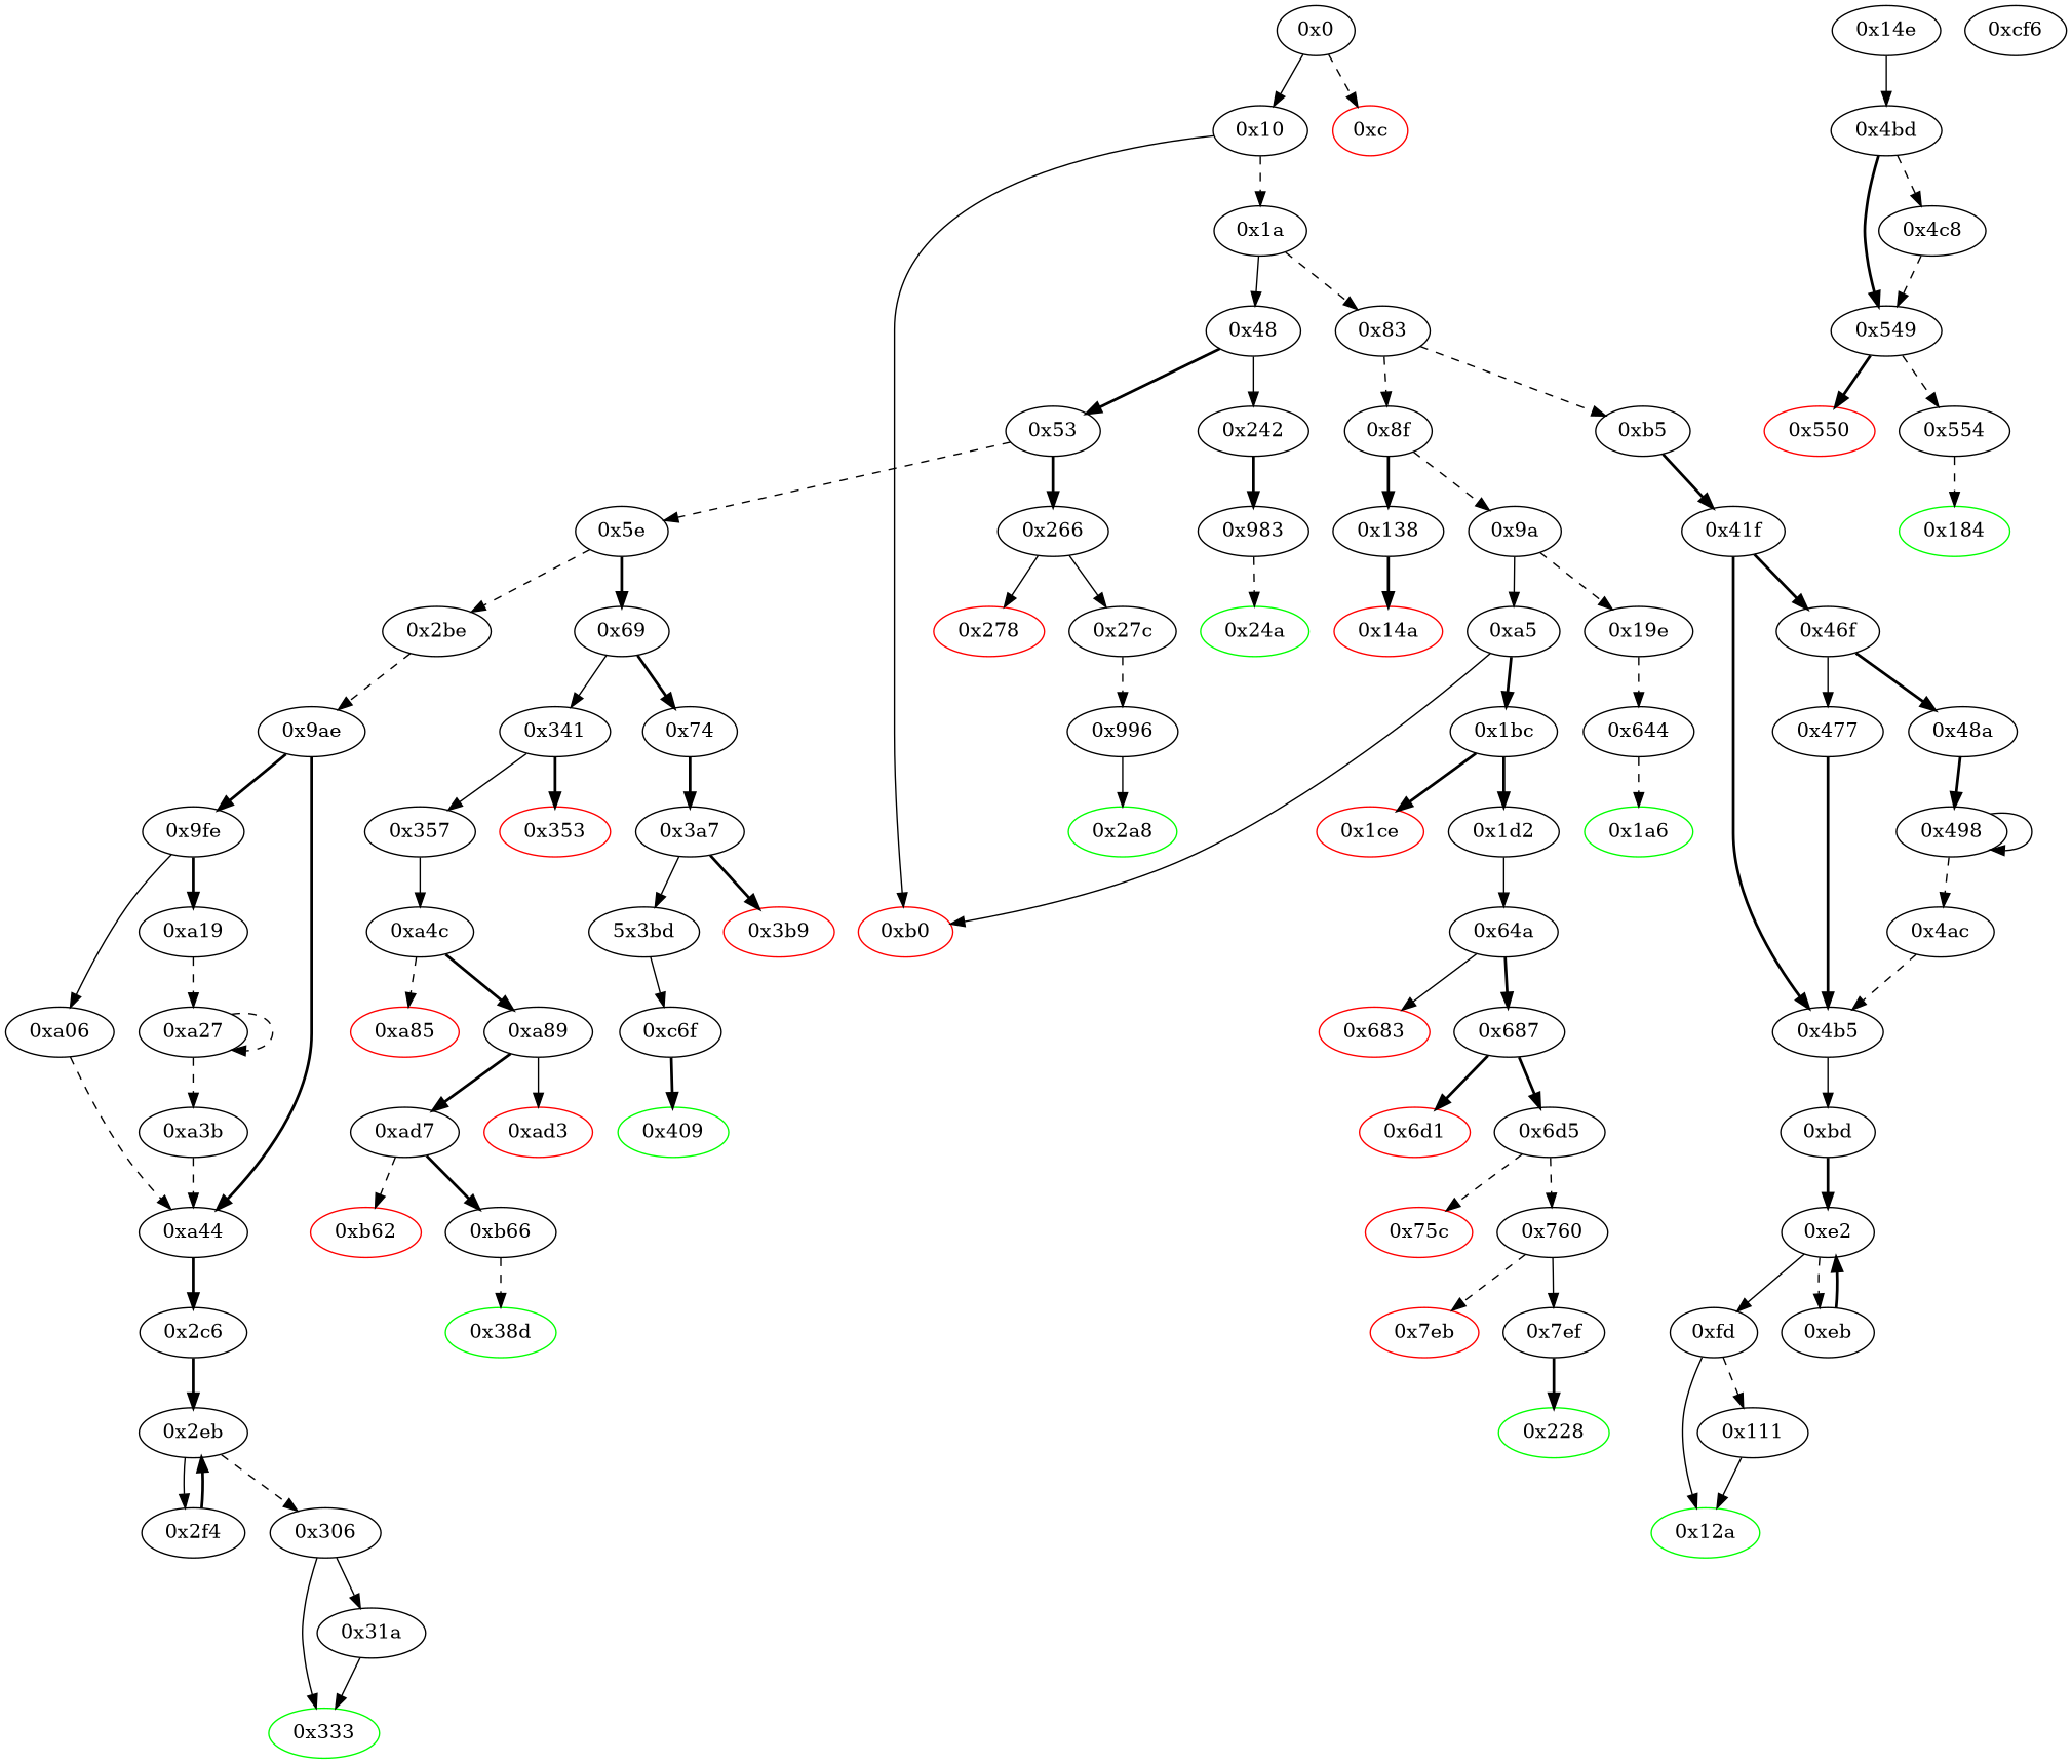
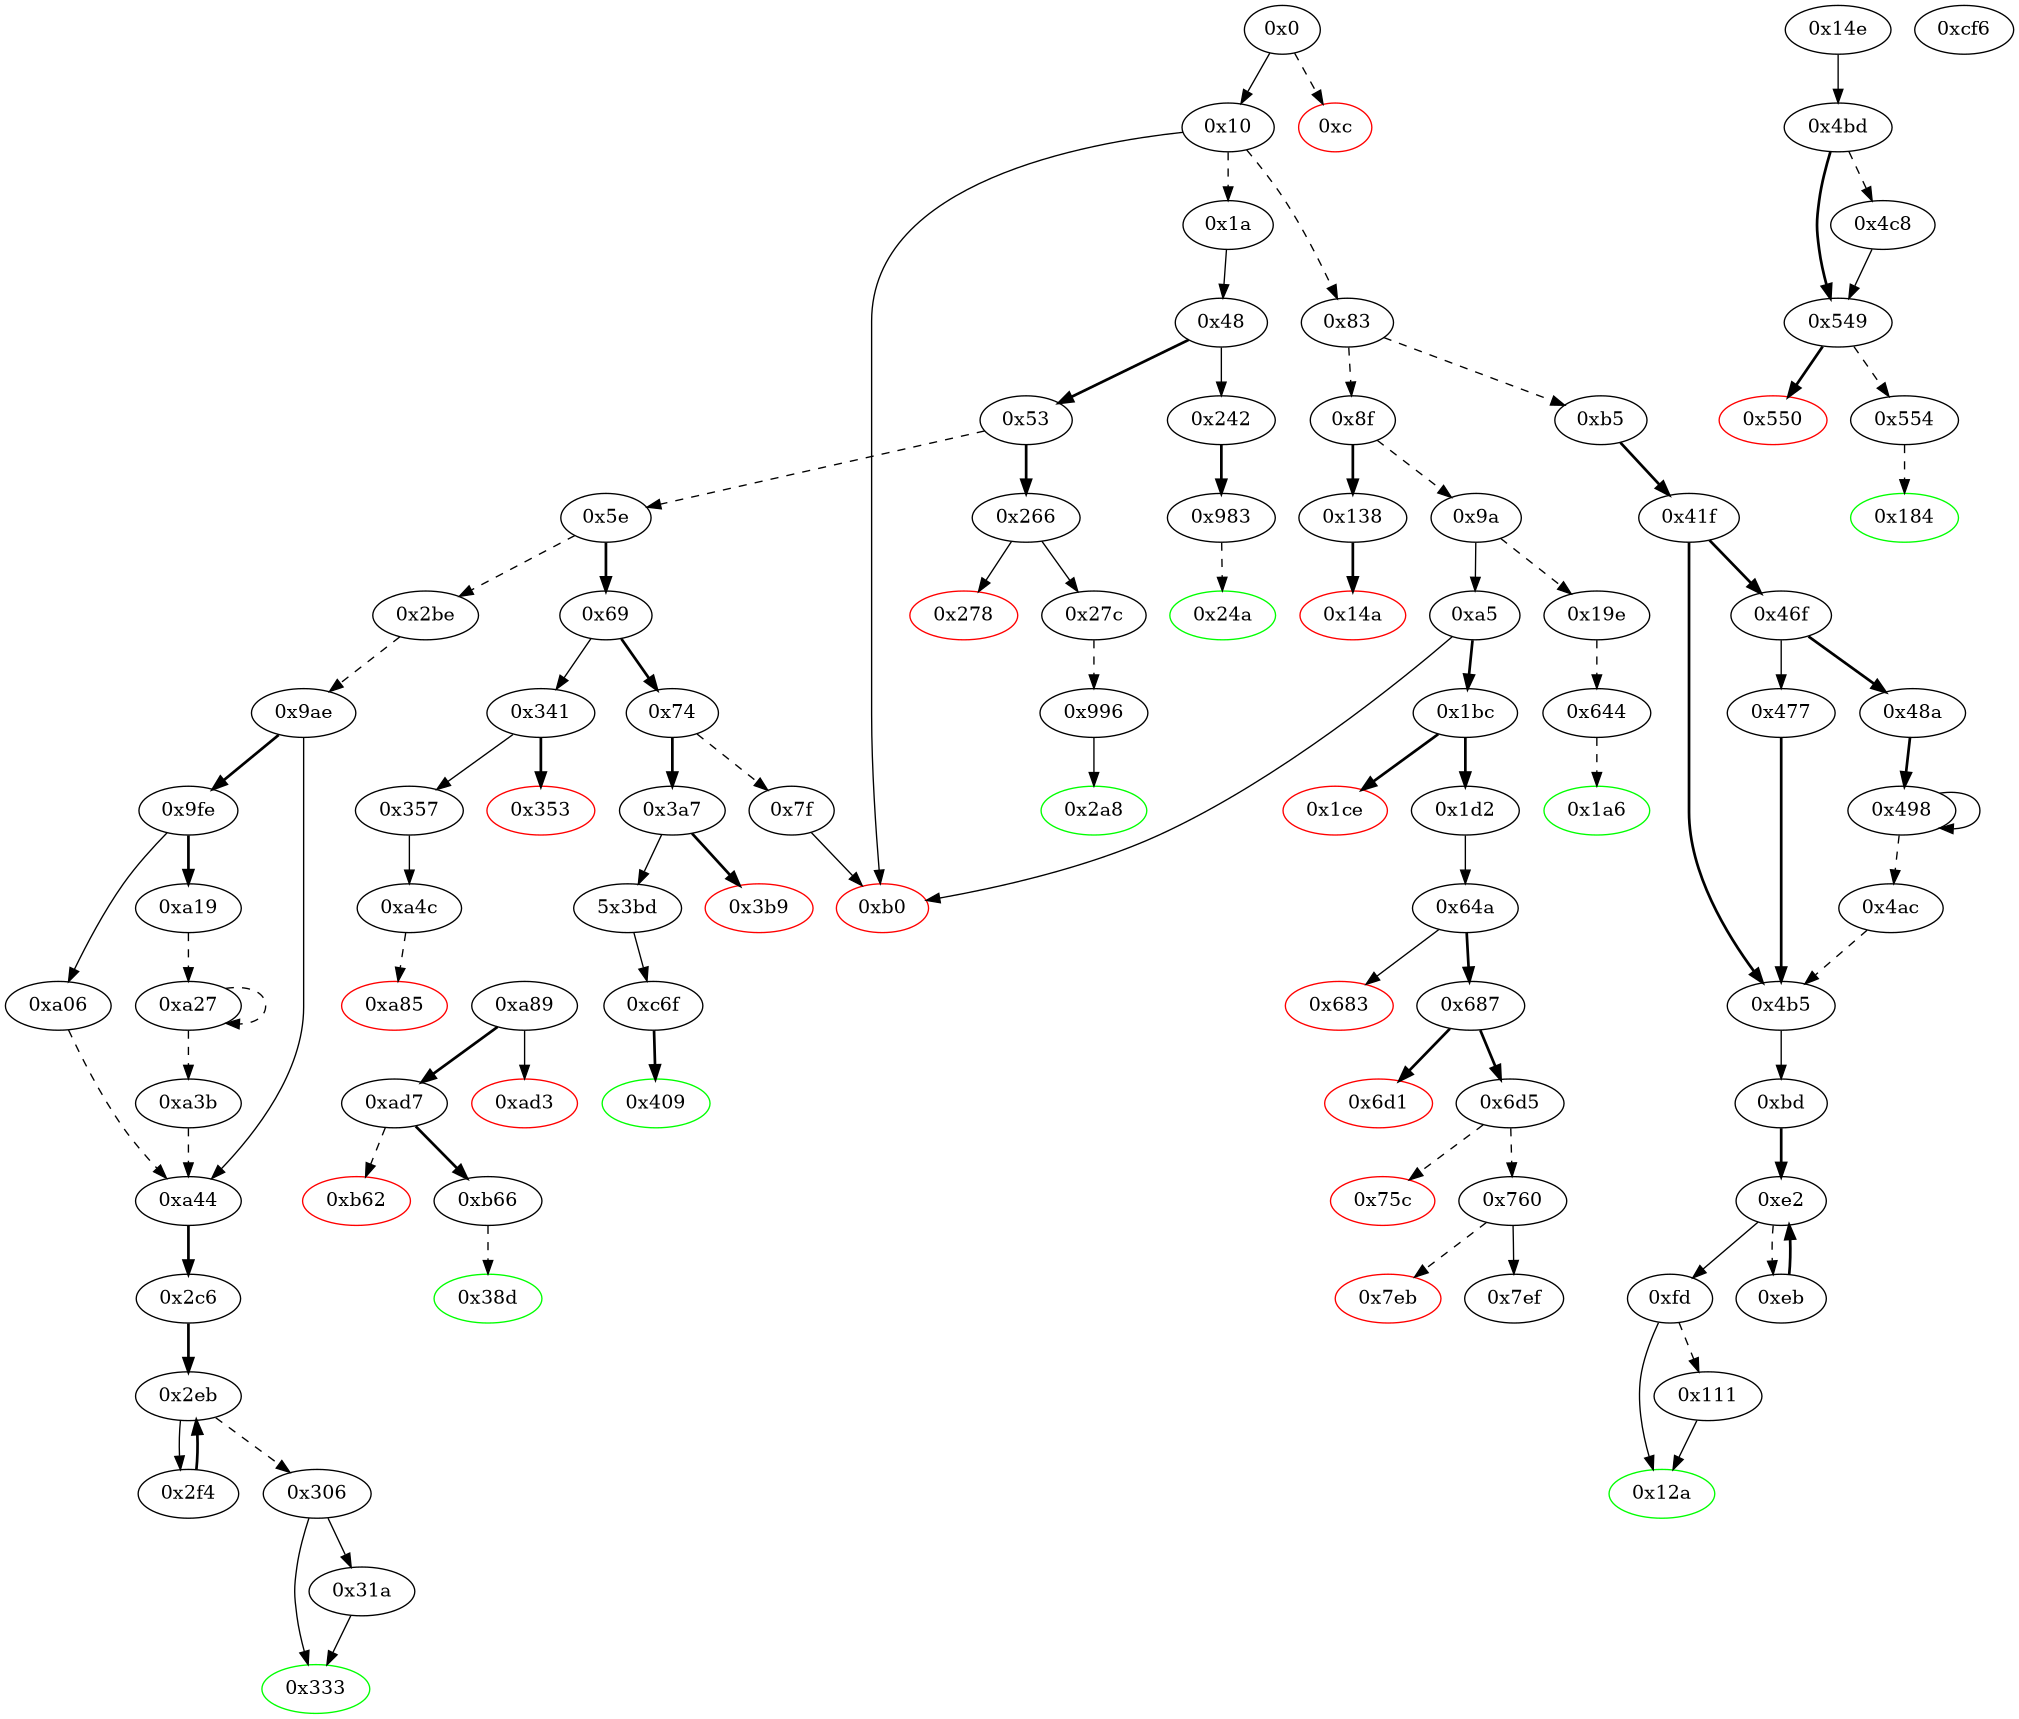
  digraph {
    node [fillcolor=white style=filled]
    edge [style=bold]
    "0x2eb"
    "0x306"
    "0x2f4"
    "0x333" [color=green]
    "0x31a"
    "0xa44"
    "0x2c6"
    "0xfd"
    "0x111"
    "0x12a" [color=green]
    "0x64a"
    "0x687"
    "0x683" [color=red]
    "0x6d5"
    "0x6d1" [color=red]
    "0x357"
    "0xa4c"
    "0xa89"
    "0xa85" [color=red]
    "0x7eb" [color=red]
    "0x1ce" [color=red]
    "0xbd"
    "0xe2"
    "0xeb"
    "0x498"
    "0x4ac"
    "0x4b5"
    "0x9fe"
    "0xa19"
    "0xa06"
    "0xa27"
    "0x341"
    "0x353" [color=red]
    "0xa3b"
    "0xad3" [color=red]
    "0x74"
+   "0x7f"
    "0x3a7"
    "0xb0" [color=red]
    n40 [label="5x3bd"]
    "0x3b9" [color=red]
    "0x409" [color=green]
    "0xc6f"
    "0x14e"
    "0x4bd"
    "0x549"
    "0x4c8"
    "0x75c" [color=red]
    "0x760"
    "0x7ef"
    "0x550" [color=red]
-   "0x228" [color=green]
    "0x48a"
    "0xa5"
    "0x1bc"
    "0x1d2"
    "0x477"
    "0x24a" [color=green]
    "0x983"
    "0xb62" [color=red]
    "0x19e"
    "0x644"
    "0x1a6" [color=green]
    "0x2be"
    "0x9ae"
    "0x9a"
    "0xc" [color=red]
    "0x2a8" [color=green]
    "0x996"
    "0x554"
    "0x53"
    "0x5e"
    "0x266"
    "0x69"
    "0x27c"
    "0x278" [color=red]
    "0xad7"
    "0x14a" [color=red]
    "0x138"
    "0x38d" [color=green]
    "0xb66"
    "0x46f"
    "0x41f"
    "0xcf6"
    "0x10"
    "0x1a"
    "0x83"
    "0x48"
    "0xb5"
    "0x8f"
    "0x242"
    "0x184" [color=green]
    "0x0"
    "0x2eb" -> "0x306" [style=dashed]
    "0x2eb" -> "0x2f4" [style=solid]
    "0x306" -> "0x333" [style=solid]
    "0x306" -> "0x31a" [style=solid]
    "0x2f4" -> "0x2eb"
    "0x31a" -> "0x333" [style=solid]
    "0xa44" -> "0x2c6"
    "0x2c6" -> "0x2eb"
    "0xfd" -> "0x111" [style=dashed]
    "0xfd" -> "0x12a" [style=solid]
    "0x111" -> "0x12a" [style=solid]
    "0x64a" -> "0x687"
    "0x64a" -> "0x683" [style=solid]
    "0x687" -> "0x6d5"
    "0x687" -> "0x6d1"
    "0x6d5" -> "0x75c" [style=dashed]
    "0x6d5" -> "0x760" [style=dashed]
    "0x357" -> "0xa4c" [style=solid]
-   "0xa4c" -> "0xa89"
    "0xa4c" -> "0xa85" [style=dashed]
    "0xa89" -> "0xad3" [style=solid]
    "0xa89" -> "0xad7"
    "0xbd" -> "0xe2"
    "0xe2" -> "0xfd" [style=solid]
    "0xe2" -> "0xeb" [style=dashed]
    "0xeb" -> "0xe2"
    "0x498" -> "0x498" [style=solid]
    "0x498" -> "0x4ac" [style=dashed]
    "0x4ac" -> "0x4b5" [style=dashed]
    "0x4b5" -> "0xbd" [style=solid]
    "0x9fe" -> "0xa19"
    "0x9fe" -> "0xa06" [style=solid]
    "0xa19" -> "0xa27" [style=dashed]
    "0xa06" -> "0xa44" [style=dashed]
    "0xa27" -> "0xa27" [style=dashed]
    "0xa27" -> "0xa3b" [style=dashed]
    "0x341" -> "0x357" [style=solid]
    "0x341" -> "0x353"
    "0xa3b" -> "0xa44" [style=dashed]
+   "0x74" -> "0x7f" [style=dashed]
    "0x74" -> "0x3a7"
+   "0x7f" -> "0xb0" [style=solid]
    "0x3a7" -> n40 [style=solid]
    "0x3a7" -> "0x3b9"
    n40 -> "0xc6f" [style=solid]
    "0xc6f" -> "0x409"
    "0x14e" -> "0x4bd" [style=solid]
    "0x4bd" -> "0x549"
    "0x4bd" -> "0x4c8" [style=dashed]
    "0x549" -> "0x550"
    "0x549" -> "0x554" [style=dashed]
-   "0x4c8" -> "0x549" [style=dashed]
+   "0x4c8" -> "0x549" [style=solid]
    "0x760" -> "0x7eb" [style=dashed]
    "0x760" -> "0x7ef" [style=solid]
-   "0x7ef" -> "0x228"
    "0x48a" -> "0x498"
    "0xa5" -> "0xb0" [style=solid]
    "0xa5" -> "0x1bc"
    "0x1bc" -> "0x1ce"
    "0x1bc" -> "0x1d2"
    "0x1d2" -> "0x64a" [style=solid]
    "0x477" -> "0x4b5"
    "0x983" -> "0x24a" [style=dashed]
    "0x19e" -> "0x644" [style=dashed]
    "0x644" -> "0x1a6" [style=dashed]
    "0x2be" -> "0x9ae" [style=dashed]
-   "0x9ae" -> "0xa44"
+   "0x9ae" -> "0xa44" [style=solid]
    "0x9ae" -> "0x9fe"
    "0x9a" -> "0xa5" [style=solid]
    "0x9a" -> "0x19e" [style=dashed]
    "0x996" -> "0x2a8" [style=solid]
    "0x554" -> "0x184" [style=dashed]
    "0x53" -> "0x5e" [style=dashed]
    "0x53" -> "0x266"
    "0x5e" -> "0x2be" [style=dashed]
    "0x5e" -> "0x69"
    "0x266" -> "0x27c" [style=solid]
    "0x266" -> "0x278" [style=solid]
    "0x69" -> "0x341" [style=solid]
    "0x69" -> "0x74"
    "0x27c" -> "0x996" [style=dashed]
    "0xad7" -> "0xb62" [style=dashed]
    "0xad7" -> "0xb66"
    "0x138" -> "0x14a"
    "0xb66" -> "0x38d" [style=dashed]
    "0x46f" -> "0x48a"
    "0x46f" -> "0x477" [style=solid]
    "0x41f" -> "0x4b5"
    "0x41f" -> "0x46f"
    "0x10" -> "0xb0" [style=solid]
    "0x10" -> "0x1a" [style=dashed]
-   "0x1a" -> "0x83" [style=dashed]
+   "0x10" -> "0x83" [style=dashed]
    "0x1a" -> "0x48" [style=solid]
    "0x83" -> "0xb5" [style=dashed]
    "0x83" -> "0x8f" [style=dashed]
    "0x48" -> "0x53"
    "0x48" -> "0x242" [style=solid]
    "0xb5" -> "0x41f"
    "0x8f" -> "0x9a" [style=dashed]
    "0x8f" -> "0x138"
    "0x242" -> "0x983"
    "0x0" -> "0xc" [style=dashed]
    "0x0" -> "0x10" [style=solid]
  }
